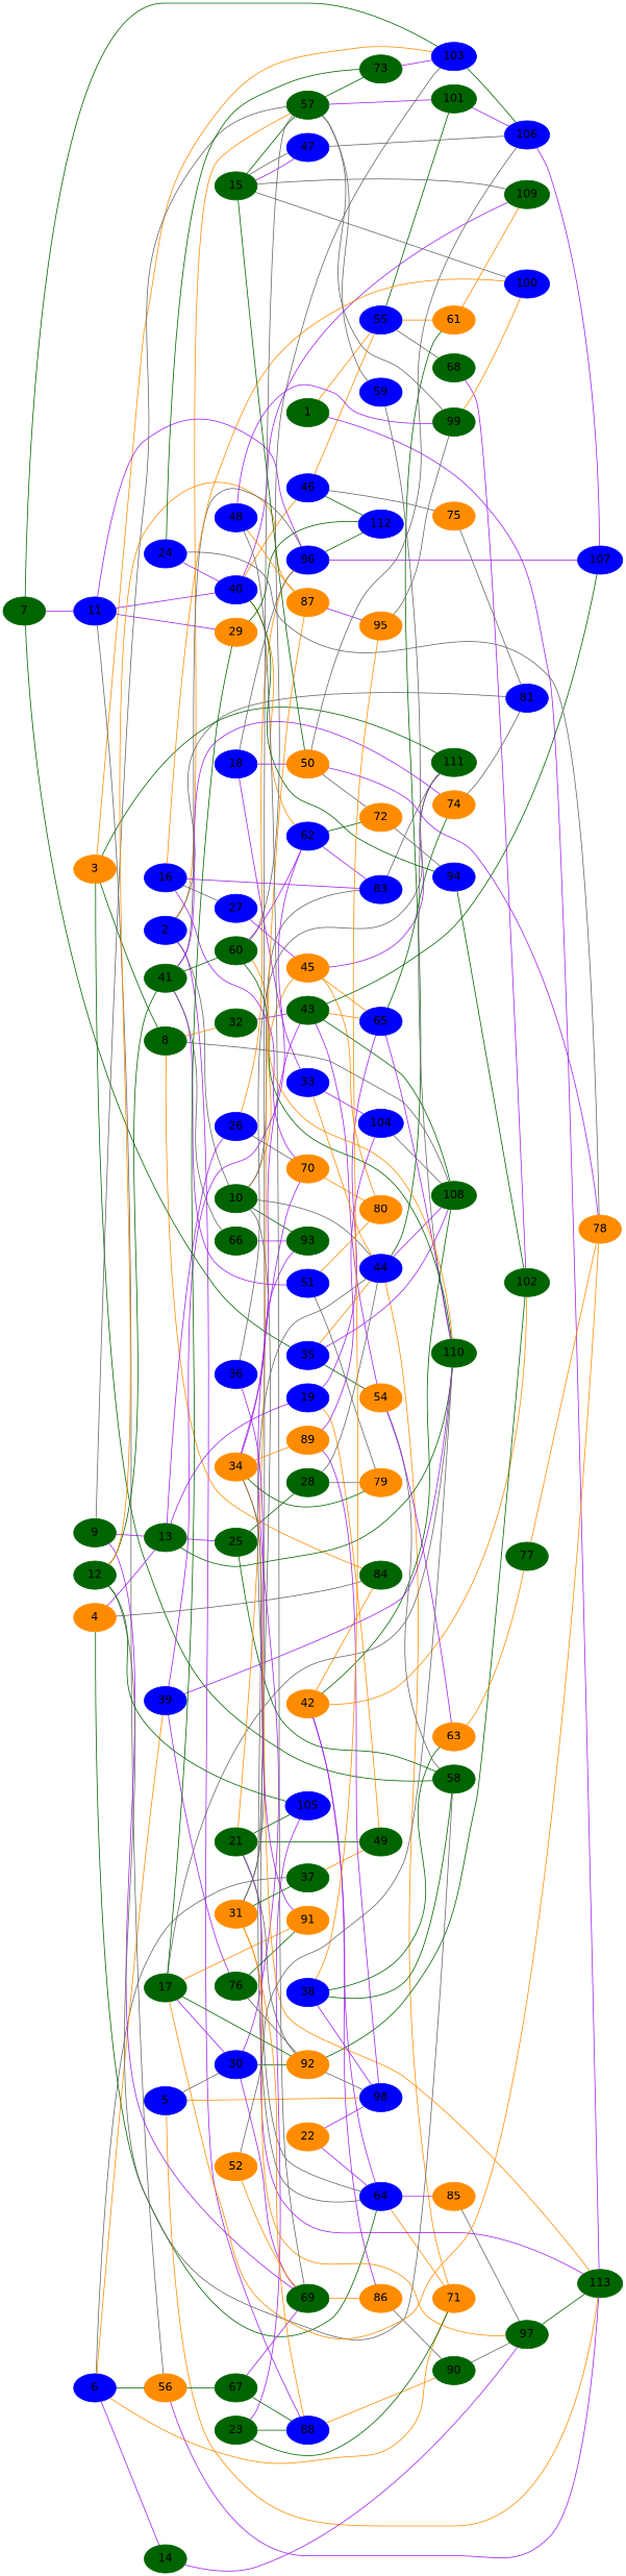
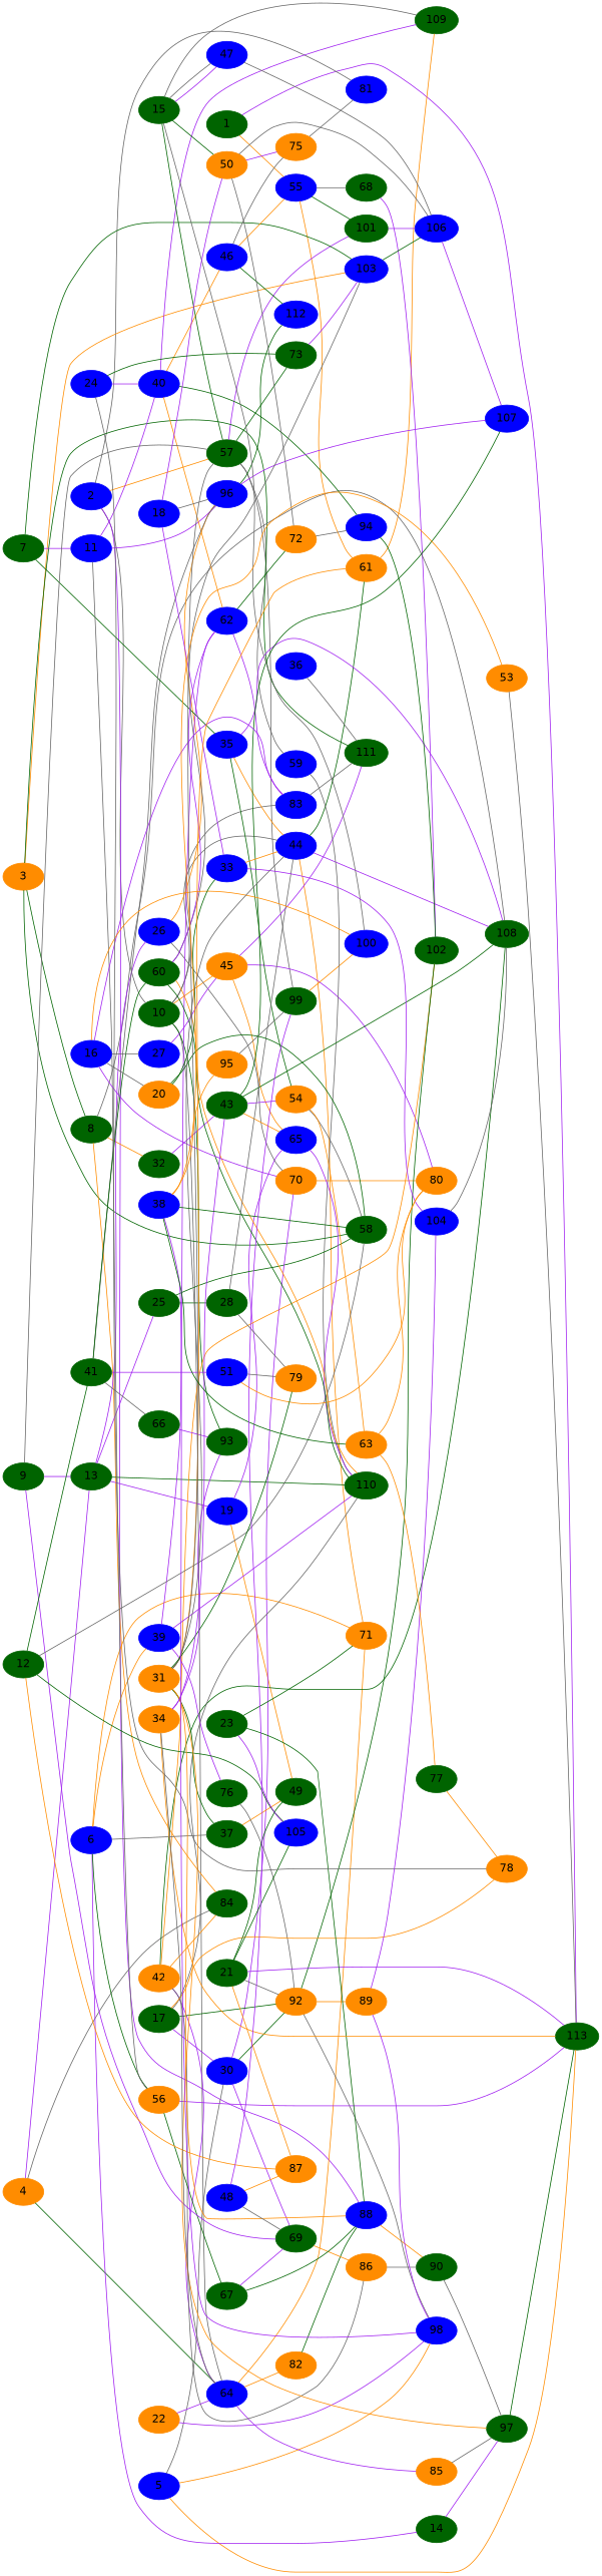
  graph {
    fontname="DejaVu Sans"
    rankdir=LR
    node [color=darkgreen fontname="DejaVu Sans" style=filled]
    edge [color=purple fontname="DejaVu Sans"]
    55 [color=blue]
    1
    113
    61 [color=darkorange]
    68
    101
    2 [color=blue]
    10
    57
    81 [color=blue]
    88 [color=blue]
    64 [color=blue]
    44 [color=blue]
    45 [color=darkorange]
    83 [color=blue]
    93
    73
    99
    59 [color=blue]
    90
    3 [color=darkorange]
    8
    58
    103 [color=blue]
    111
    84
    32
    108
    106 [color=blue]
    4 [color=darkorange]
    13
    19 [color=blue]
    25
    26 [color=blue]
    110
    42 [color=darkorange]
    86 [color=darkorange]
    102
    71 [color=darkorange]
+   82 [color=darkorange]
    85 [color=darkorange]
    5 [color=blue]
    30 [color=blue]
    98 [color=blue]
    69
    70 [color=darkorange]
    92 [color=darkorange]
    6 [color=blue]
    14
    37
    39 [color=blue]
    56 [color=darkorange]
    97
    49
    62 [color=blue]
    76
    67
    7
    11 [color=blue]
    35 [color=blue]
-   29 [color=darkorange]
    40 [color=blue]
    96 [color=blue]
    54 [color=darkorange]
    43
    9
    65 [color=blue]
    80 [color=darkorange]
    112 [color=blue]
    109
    46 [color=blue]
    94 [color=blue]
    107 [color=blue]
    12
    41
    87 [color=darkorange]
    105 [color=blue]
    51 [color=blue]
    60
    66
-   74 [color=darkorange]
    95 [color=darkorange]
    28
    15
    47 [color=blue]
    50 [color=darkorange]
    100 [color=blue]
    78 [color=darkorange]
    72 [color=darkorange]
    16 [color=blue]
+   20 [color=darkorange]
    27 [color=blue]
    33 [color=blue]
    17
-   91 [color=darkorange]
    18 [color=blue]
    104 [color=blue]
    21
    22 [color=darkorange]
    23
    24 [color=blue]
    79 [color=darkorange]
    31 [color=darkorange]
    34 [color=darkorange]
    89 [color=darkorange]
    63 [color=darkorange]
    36 [color=blue]
    38 [color=blue]
+   53 [color=darkorange]
    77
    75 [color=darkorange]
    48 [color=blue]
-   52 [color=darkorange]
    55 -- 61 [color=darkorange]
    55 -- 68 [color=gray40]
    55 -- 101 [color=darkgreen]
    1 -- 55 [color=darkorange]
    1 -- 113
    61 -- 109 [color=darkorange]
    68 -- 102
    101 -- 106
    2 -- 10 [color=gray40]
    2 -- 57 [color=darkorange]
    2 -- 81 [color=gray40]
    2 -- 88
    10 -- 64 [color=gray40]
    10 -- 44 [color=gray40]
    10 -- 45 [color=darkorange]
    10 -- 83 [color=gray40]
    10 -- 93 [color=darkgreen]
    57 -- 101
    57 -- 73 [color=darkgreen]
    57 -- 99 [color=gray40]
    57 -- 59 [color=gray40]
    88 -- 90 [color=darkorange]
    64 -- 71 [color=darkorange]
+   64 -- 82 [color=darkorange]
    64 -- 85
    44 -- 61 [color=darkgreen]
    44 -- 108
    44 -- 71 [color=darkorange]
    45 -- 111
    45 -- 65 [color=darkorange]
-   45 -- 80 [color=darkorange]
+   45 -- 80
    83 -- 111 [color=gray40]
    73 -- 103
    99 -- 100 [color=darkorange]
    59 -- 110 [color=gray40]
    90 -- 97 [color=gray40]
    3 -- 8 [color=darkgreen]
    3 -- 58 [color=darkgreen]
    3 -- 103 [color=darkorange]
    3 -- 111 [color=darkgreen]
    8 -- 84 [color=darkorange]
    8 -- 32 [color=darkorange]
    8 -- 108 [color=gray40]
    103 -- 106 [color=darkgreen]
    32 -- 43
    106 -- 107
    4 -- 64 [color=darkgreen]
    4 -- 84 [color=gray40]
    4 -- 13
    13 -- 19
    13 -- 25
    13 -- 26
    13 -- 110 [color=darkgreen]
    19 -- 49 [color=darkorange]
    19 -- 65
    25 -- 58 [color=darkgreen]
    25 -- 28 [color=darkgreen]
    26 -- 70 [color=gray40]
    26 -- 96 [color=darkorange]
    42 -- 64
    42 -- 84 [color=darkorange]
    42 -- 108 [color=darkgreen]
-   42 -- 86
+   42 -- 86 [color=gray40]
    42 -- 102 [color=darkorange]
    86 -- 90 [color=gray40]
+   82 -- 88 [color=darkgreen]
    85 -- 97 [color=gray40]
    5 -- 113 [color=darkorange]
    5 -- 30 [color=gray40]
    5 -- 98 [color=darkorange]
    30 -- 69
    30 -- 70
    30 -- 92 [color=darkgreen]
    69 -- 86 [color=darkorange]
    70 -- 80 [color=darkorange]
    92 -- 102 [color=darkgreen]
    92 -- 98 [color=gray40]
    6 -- 71 [color=darkorange]
    6 -- 14
    6 -- 37 [color=gray40]
    6 -- 39 [color=darkorange]
    6 -- 56 [color=darkgreen]
    14 -- 97
    37 -- 49 [color=darkorange]
    39 -- 110
    39 -- 62
    39 -- 76
    56 -- 113
    56 -- 67 [color=darkgreen]
    97 -- 113 [color=darkgreen]
    62 -- 83
    62 -- 72 [color=darkgreen]
    76 -- 92 [color=gray40]
-   76 -- 91 [color=darkgreen]
    67 -- 88 [color=darkgreen]
    67 -- 69
    7 -- 103 [color=darkgreen]
    7 -- 11
    7 -- 35 [color=darkgreen]
    11 -- 56 [color=gray40]
-   11 -- 29
    11 -- 40
    11 -- 96
    35 -- 44 [color=darkorange]
    35 -- 108
    35 -- 54 [color=darkgreen]
-   29 -- 112 [color=darkgreen]
    40 -- 62 [color=darkorange]
    40 -- 109
    40 -- 46 [color=darkorange]
    40 -- 94 [color=darkgreen]
    96 -- 112 [color=darkgreen]
    96 -- 107
    54 -- 58 [color=gray40]
-   54 -- 63
+   54 -- 63 [color=darkorange]
    43 -- 108 [color=darkgreen]
    43 -- 54
    43 -- 65 [color=darkorange]
    43 -- 107 [color=darkgreen]
    9 -- 57 [color=gray40]
    9 -- 13
    9 -- 69
    65 -- 110
-   65 -- 74 [color=darkgreen]
    46 -- 55 [color=darkorange]
    46 -- 112 [color=darkgreen]
    46 -- 75 [color=gray40]
    94 -- 102 [color=darkgreen]
    12 -- 58 [color=gray40]
    12 -- 41 [color=darkgreen]
    12 -- 87 [color=darkorange]
    12 -- 105 [color=darkgreen]
    41 -- 96 [color=gray40]
    41 -- 51
    41 -- 60 [color=darkgreen]
    41 -- 66 [color=gray40]
-   41 -- 74
-   87 -- 95
    51 -- 80 [color=darkorange]
    51 -- 79 [color=gray40]
    60 -- 103 [color=gray40]
    60 -- 110 [color=darkgreen]
    60 -- 110 [color=darkorange]
    60 -- 62
    66 -- 93
-   74 -- 81 [color=gray40]
    95 -- 99 [color=gray40]
    28 -- 44 [color=gray40]
    28 -- 79 [color=gray40]
    15 -- 57 [color=darkgreen]
    15 -- 109 [color=gray40]
    15 -- 47
    15 -- 47 [color=gray40]
    15 -- 50 [color=darkgreen]
    15 -- 100 [color=gray40]
    47 -- 106 [color=gray40]
    50 -- 106 [color=gray40]
-   50 -- 78
+   50 -- 75
    50 -- 72 [color=gray40]
    72 -- 94 [color=gray40]
    16 -- 83
    16 -- 70
    16 -- 100 [color=darkorange]
+   16 -- 20 [color=gray40]
    16 -- 27 [color=gray40]
+   20 -- 58 [color=darkgreen]
+   20 -- 33 [color=darkgreen]
    27 -- 45
    33 -- 44 [color=darkorange]
    33 -- 104
    17 -- 110 [color=gray40]
    17 -- 30
    17 -- 92 [color=darkgreen]
-   17 -- 29 [color=darkgreen]
    17 -- 78 [color=darkorange]
-   17 -- 91 [color=darkorange]
    18 -- 96 [color=gray40]
    18 -- 50
    18 -- 33
    104 -- 108 [color=gray40]
    21 -- 113
    21 -- 92 [color=gray40]
    21 -- 49 [color=darkgreen]
    21 -- 87 [color=darkorange]
    21 -- 105 [color=darkgreen]
    22 -- 64
    22 -- 98
    23 -- 88 [color=darkgreen]
    23 -- 71 [color=darkgreen]
    23 -- 105
    24 -- 73 [color=darkgreen]
    24 -- 40
    24 -- 78 [color=gray40]
+   31 -- 61 [color=darkorange]
    31 -- 57 [color=gray40]
    31 -- 88 [color=darkorange]
    31 -- 44 [color=gray40]
    31 -- 37 [color=darkgreen]
    31 -- 97 [color=darkorange]
    34 -- 113 [color=darkorange]
    34 -- 64 [color=gray40]
    34 -- 93
    34 -- 43
-   34 -- 79 [color=darkgreen]
-   34 -- 89 [color=darkorange]
+   31 -- 79 [color=darkgreen]
+   92 -- 89 [color=darkorange]
    89 -- 98
    89 -- 104
+   63 -- 80 [color=darkorange]
    63 -- 77 [color=darkorange]
    36 -- 111 [color=gray40]
-   36 -- 91
    38 -- 58 [color=darkgreen]
    38 -- 98
    38 -- 95 [color=darkorange]
    38 -- 63 [color=darkgreen]
+   38 -- 53 [color=darkorange]
+   53 -- 113 [color=gray40]
    77 -- 78 [color=darkorange]
    75 -- 81 [color=gray40]
    48 -- 99
    48 -- 69 [color=gray40]
    48 -- 87 [color=darkorange]
-   52 -- 110 [color=gray40]
-   52 -- 69 [color=darkorange]
  }
